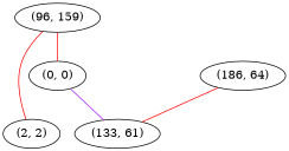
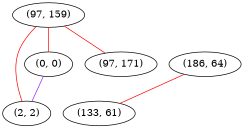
  graph {
    edge [color=red weight=1]
    "(0, 0)"
    "(2, 2)"
    n3 [label="(186, 64)"]
    "(133, 61)"
-   "(96, 159)"
-   "(0, 0)" -- "(133, 61)" [color=purple weight=4]
+   "(96, 159)" [label="(97, 159)"]
+   "(97, 171)"
+   "(0, 0)" -- "(2, 2)" [color=purple weight=4]
    n3 -- "(133, 61)"
    "(96, 159)" -- "(0, 0)"
    "(96, 159)" -- "(2, 2)"
+   "(96, 159)" -- "(97, 171)"
  }
